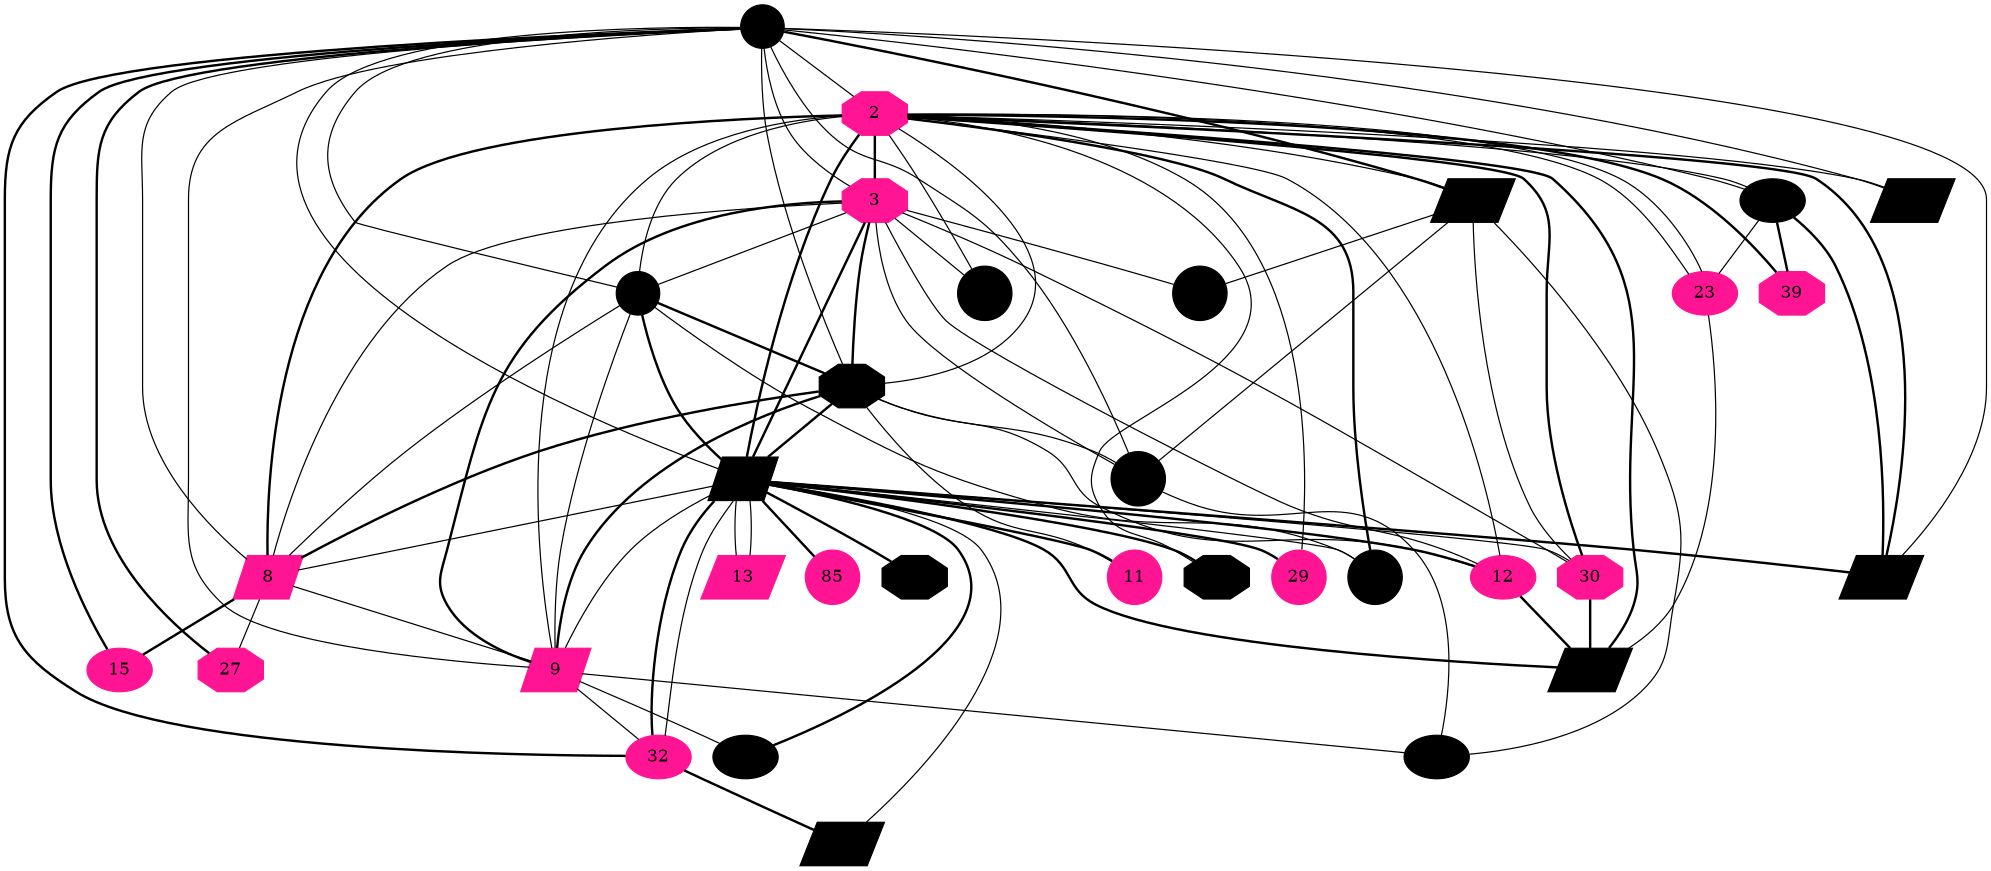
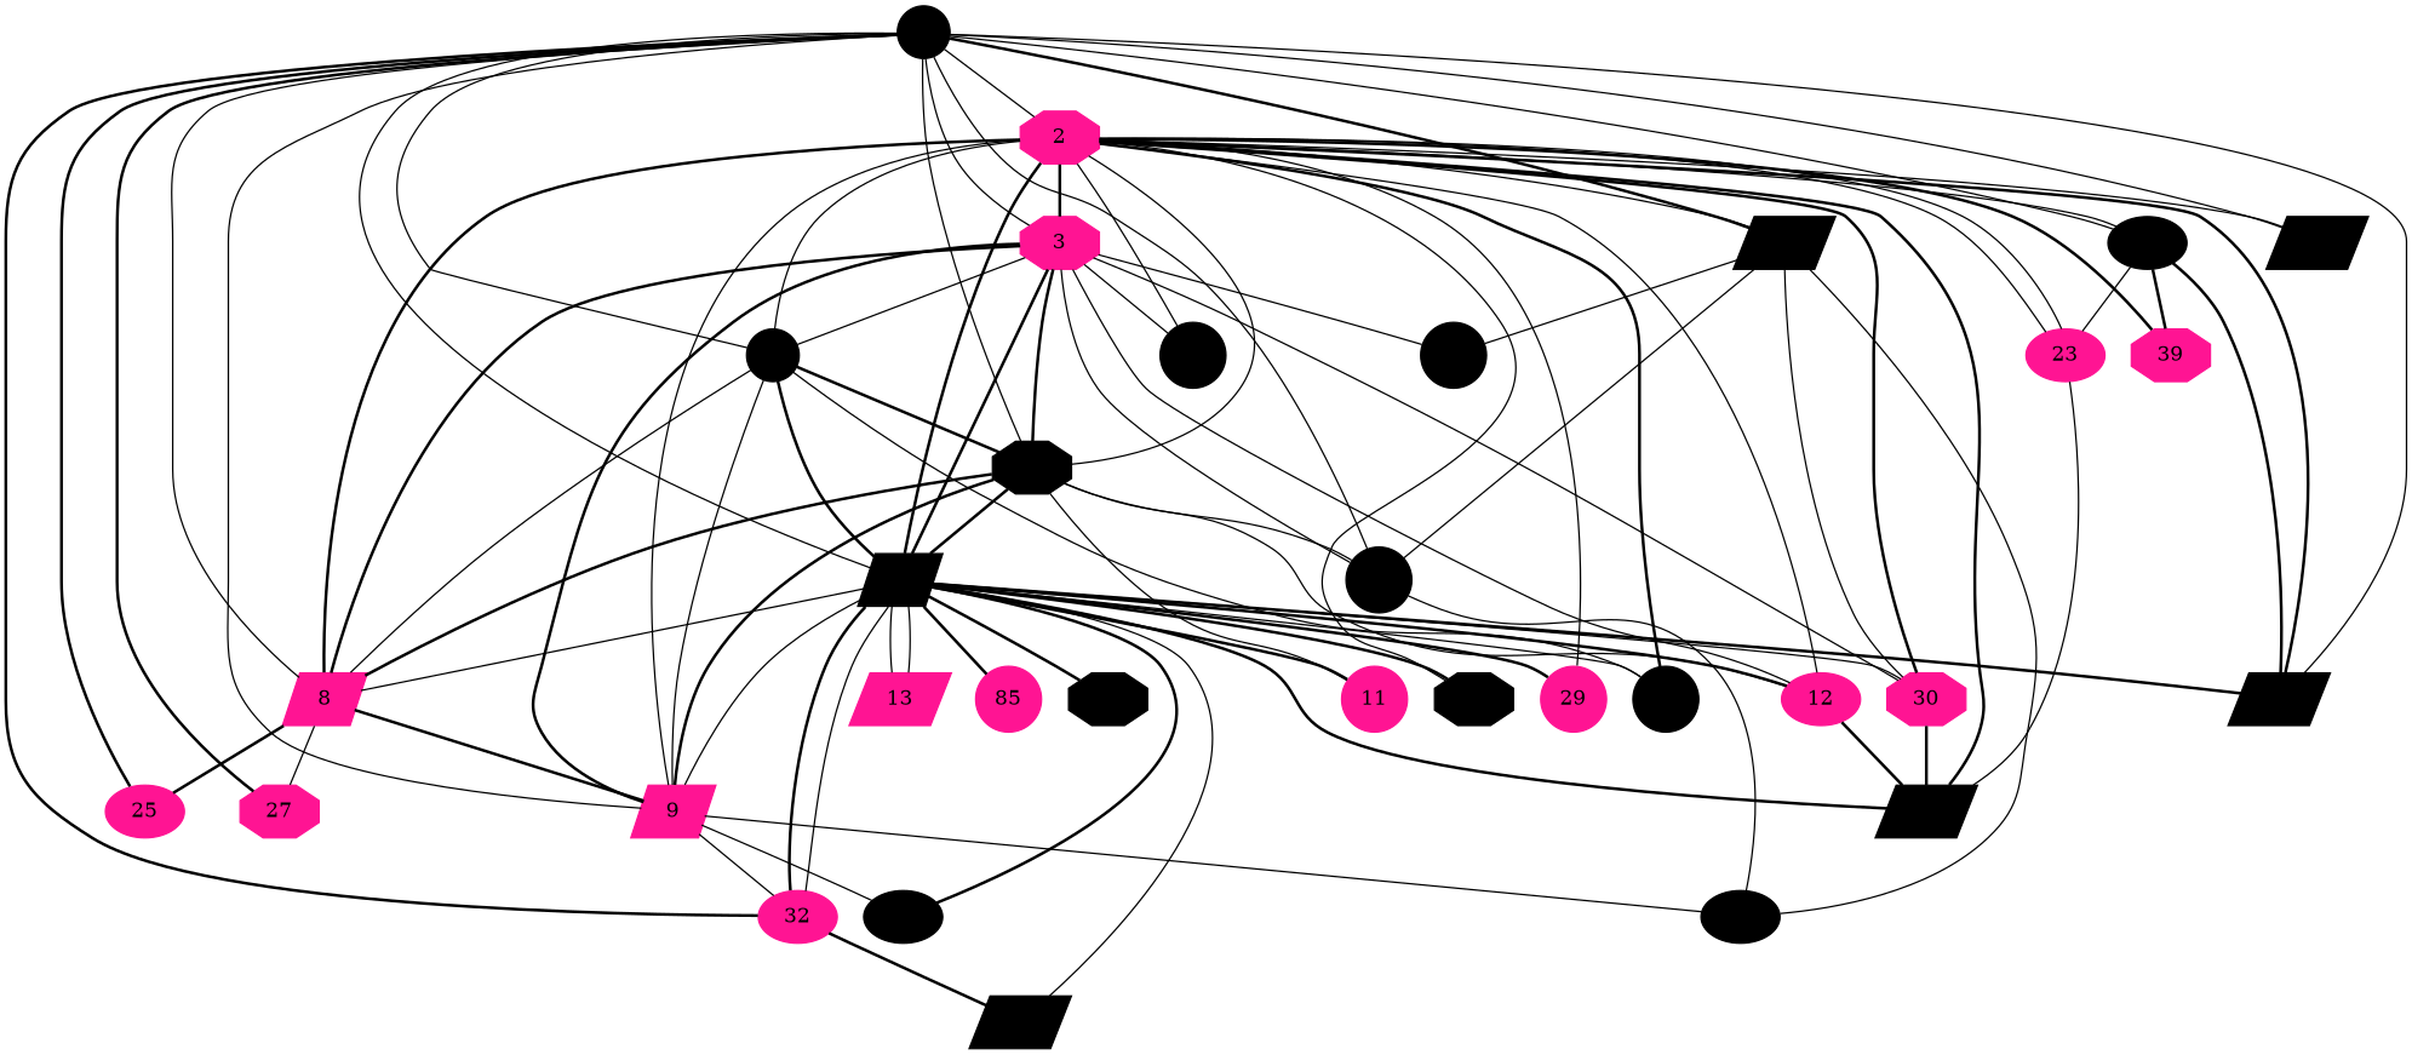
  graph {
    node [color=black shape=circle style=filled]
    edge [style=solid]
    2 [color=deeppink shape=octagon super="+5+21"]
    3 [color=deeppink shape=octagon super="+45+51"]
    4
    6 [shape=octagon]
    7 [shape=parallelogram super="+10"]
    8 [color=deeppink shape=parallelogram super="+54"]
    9 [color=deeppink shape=parallelogram super="+44+67+53+47"]
    14 [shape=ellipse super="+18"]
    16 [shape=parallelogram]
    28 [shape=parallelogram]
    34 [shape=parallelogram super="+55+46"]
    12 [color=deeppink shape=ellipse super="+31"]
    17 [super="+24"]
    22 [shape=octagon]
    23 [color=deeppink shape=ellipse super="+58"]
    29 [color=deeppink]
    30 [color=deeppink shape=octagon super="+40"]
    37 [shape=parallelogram super="+52+49"]
    38
    39 [color=deeppink shape=octagon]
    1
    20 [super="+60+65+66+64"]
-   25 [color=deeppink shape=ellipse label=15]
+   25 [color=deeppink shape=ellipse]
    27 [color=deeppink shape=octagon]
    32 [color=deeppink shape=ellipse super="+42"]
    36
    11 [color=deeppink]
    13 [color=deeppink shape=parallelogram super="+43"]
    n29 [color=deeppink label=85]
    19 [shape=octagon]
    26 [shape=ellipse super="+57"]
    48 [shape=parallelogram]
    41 [shape=ellipse]
    2 -- 3 [style=bold weight=5]
    2 -- 4 [weight=2]
    2 -- 6 [weight=2]
    2 -- 7 [style=bold weight=5]
    2 -- 8 [style=bold weight=3]
    2 -- 9 [weight=3]
    2 -- 14
    2 -- 16
    2 -- 28
    2 -- 34 [style=bold]
    2 -- 12
    2 -- 17 [style=bold]
    2 -- 22
    2 -- 23
    2 -- 23
    2 -- 29
    2 -- 30 [style=bold]
    2 -- 37 [style=bold]
    2 -- 38
    2 -- 39 [style=bold]
    3 -- 4
    3 -- 6 [style=bold]
    3 -- 7 [style=bold weight=2]
-   3 -- 8
+   3 -- 8 [style=bold]
    3 -- 9 [style=bold weight=2]
    3 -- 12
    3 -- 30
    3 -- 38
    3 -- 20 [weight=2]
    3 -- 36
    4 -- 6 [style=bold]
    4 -- 7 [style=bold weight=2]
    4 -- 8
    4 -- 9
    4 -- 17
    6 -- 7 [style=bold weight=2]
    6 -- 8 [style=bold]
    6 -- 9 [style=bold weight=3]
    6 -- 12
    6 -- 20
    6 -- 11
    7 -- 8 [weight=2]
    7 -- 9 [weight=3]
    7 -- 34 [style=bold]
    7 -- 12 [style=bold]
    7 -- 17
    7 -- 22 [style=bold]
    7 -- 29 [style=bold]
    7 -- 30
    7 -- 37 [style=bold]
    7 -- 32 [style=bold weight=2]
    7 -- 32
    7 -- 11 [style=bold]
    7 -- 13 [weight=2]
    7 -- 13
    7 -- n29 [style=bold weight=2]
    7 -- 19 [style=bold weight=2]
    7 -- 26 [style=bold]
    7 -- 48
-   8 -- 9
+   8 -- 9 [style=bold]
    8 -- 25 [style=bold]
    8 -- 27
    9 -- 32
    9 -- 26 [weight=2]
    9 -- 41
    14 -- 34 [style=bold]
    14 -- 23
    14 -- 39 [style=bold]
    16 -- 30
    16 -- 20
    16 -- 36
    16 -- 41
    12 -- 37 [style=bold]
    23 -- 37
    30 -- 37 [style=bold]
    1 -- 2 [weight=3]
    1 -- 3
    1 -- 4
    1 -- 6
    1 -- 7 [weight=2]
    1 -- 8
    1 -- 9
    1 -- 14 [weight=2]
    1 -- 16 [style=bold]
    1 -- 28
    1 -- 34
    1 -- 20
    1 -- 25 [style=bold]
    1 -- 27 [style=bold]
    1 -- 32 [style=bold]
    20 -- 41
    32 -- 48 [style=bold]
  }
